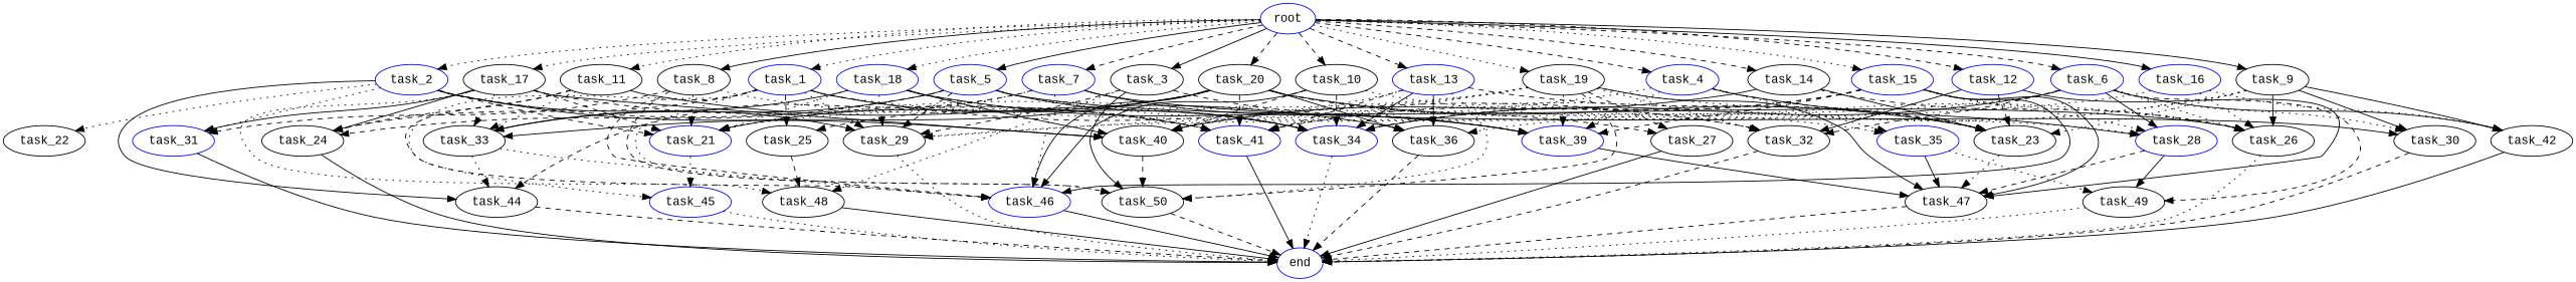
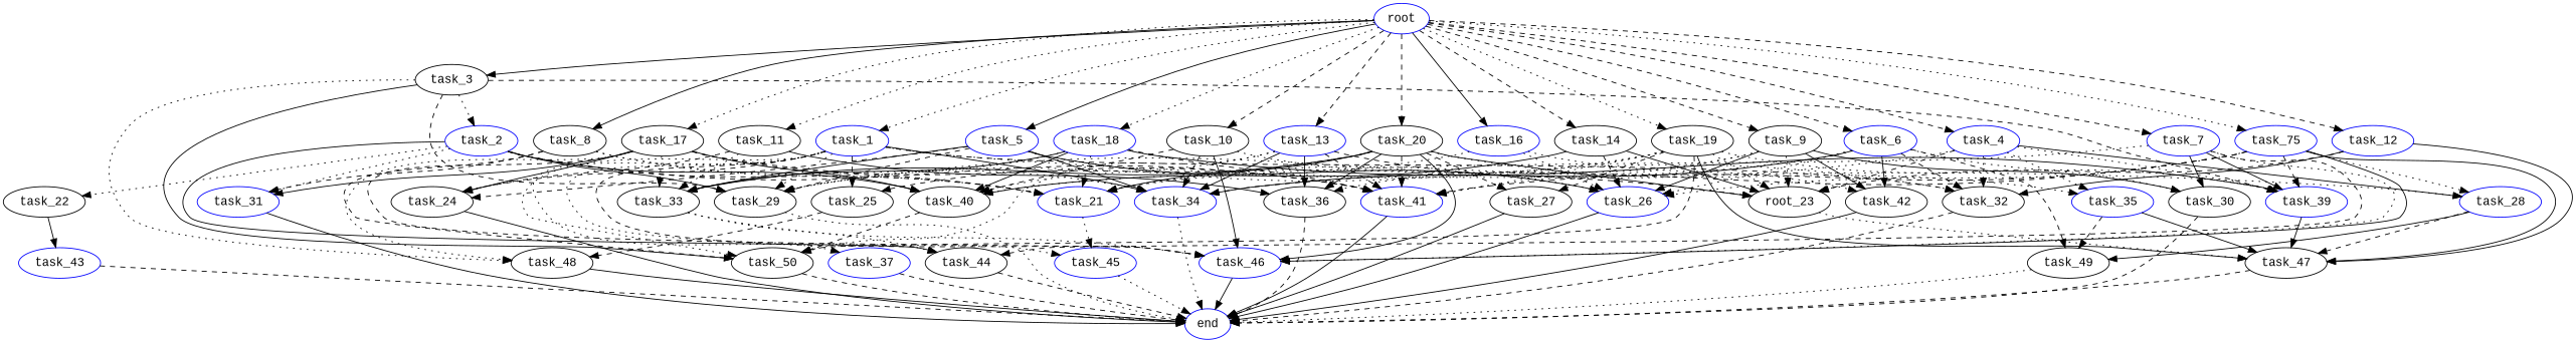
  digraph {
    fontname="Liberation Mono"
    node [color=black fontname="Liberation Mono"]
    edge [fontname="Liberation Mono" style=dotted]
    root [color=blue]
    task_1 [color=blue]
    task_2 [color=blue]
    task_3
    task_4 [color=blue]
    task_5 [color=blue]
    task_6 [color=blue]
    task_7 [color=blue]
    task_8
    task_9
    task_10
    task_11
    task_12 [color=blue]
    task_13 [color=blue]
    task_14
-   task_15 [color=blue]
+   task_15 [color=blue label=task_75]
    task_16 [color=blue]
    task_17
    task_18 [color=blue]
    task_19
    task_20
    task_24
    task_25
    task_28 [color=blue]
    task_29
    task_32
    task_34 [color=blue]
+   task_37 [color=blue]
    task_45 [color=blue]
    task_46 [color=blue]
    task_50
    task_21 [color=blue]
    task_22
    task_31 [color=blue]
    task_40
    task_41 [color=blue]
    task_44
    task_39 [color=blue]
    task_48
-   task_23
+   task_23 [label=root_23]
    task_35 [color=blue]
-   task_26
+   task_26 [color=blue]
    task_33
    task_30
    task_42
    task_49
    task_36
    task_47
    task_27
    end [color=blue]
+   task_43 [color=blue]
    root -> task_1
-   root -> task_2
+   task_3 -> task_2
    root -> task_3 [style=solid]
    root -> task_4 [style=dashed]
    root -> task_5 [style=solid]
    root -> task_6 [style=dashed]
    root -> task_7 [style=dashed]
    root -> task_8 [style=solid]
-   root -> task_9 [style=solid]
+   root -> task_9 [style=dashed]
    root -> task_10 [style=dashed]
    root -> task_11
    root -> task_12 [style=dashed]
    root -> task_13 [style=dashed]
    root -> task_14 [style=dashed]
    root -> task_15
    root -> task_16 [style=solid]
    root -> task_17
    root -> task_18
    root -> task_19
    root -> task_20 [style=dashed]
    task_1 -> task_24 [style=dashed]
    task_1 -> task_25 [style=dashed]
    task_1 -> task_28
    task_1 -> task_29
    task_1 -> task_32 [style=dashed]
    task_1 -> task_34 [style=solid]
+   task_1 -> task_37
    task_1 -> task_45
    task_1 -> task_46 [style=dashed]
    task_1 -> task_50
    task_2 -> task_29 [style=solid]
    task_2 -> task_21 [style=dashed]
    task_2 -> task_22
    task_2 -> task_31
    task_2 -> task_40 [style=solid]
    task_2 -> task_41 [style=dashed]
    task_2 -> task_44 [style=solid]
    task_3 -> task_29 [style=dashed]
    task_3 -> task_50 [style=solid]
    task_3 -> task_39 [style=dashed]
    task_3 -> task_48
    task_4 -> task_28 [style=solid]
    task_4 -> task_29
-   task_19 -> task_32
+   task_4 -> task_32
    task_4 -> task_39
    task_4 -> task_23 [style=dashed]
    task_4 -> task_35
    task_5 -> task_24 [style=dashed]
    task_5 -> task_29 [style=dashed]
    task_5 -> task_32
    task_5 -> task_34 [style=solid]
    task_5 -> task_26 [style=solid]
    task_5 -> task_33 [style=solid]
-   task_6 -> task_28 [style=solid]
    task_6 -> task_32 [style=dashed]
    task_6 -> task_34 [style=solid]
    task_6 -> task_21
    task_6 -> task_26
    task_6 -> task_30
    task_6 -> task_42 [style=solid]
    task_6 -> task_49 [style=dashed]
    task_7 -> task_46
    task_7 -> task_21
    task_7 -> task_44 [style=dashed]
    task_7 -> task_39 [style=solid]
    task_7 -> task_30 [style=solid]
    task_8 -> task_34
    task_8 -> task_50 [style=dashed]
    task_8 -> task_21
    task_8 -> task_31 [style=dashed]
    task_9 -> task_41
    task_9 -> task_23
    task_9 -> task_26 [style=solid]
    task_9 -> task_30 [style=solid]
    task_9 -> task_42 [style=solid]
    task_9 -> task_36
    task_10 -> task_34 [style=dashed]
    task_10 -> task_46 [style=solid]
    task_10 -> task_40 [style=dashed]
    task_10 -> task_26
    task_11 -> task_24 [style=dashed]
-   task_11 -> task_46 [style=dashed]
+   task_17 -> task_46 [style=dashed]
    task_11 -> task_33
    task_11 -> task_36 [style=solid]
    task_12 -> task_32 [style=solid]
    task_12 -> task_23 [style=dashed]
    task_12 -> task_47 [style=solid]
    task_13 -> task_34 [style=solid]
    task_13 -> task_50
    task_13 -> task_40
    task_13 -> task_41 [style=dashed]
    task_13 -> task_23 [style=dashed]
    task_13 -> task_36 [style=solid]
    task_14 -> task_40 [style=solid]
    task_14 -> task_23 [style=solid]
    task_14 -> task_26 [style=dashed]
    task_15 -> task_28
    task_15 -> task_34 [style=dashed]
    task_15 -> task_46 [style=solid]
    task_15 -> task_41 [style=dashed]
    task_15 -> task_39 [style=dashed]
    task_15 -> task_26
    task_15 -> task_47 [style=solid]
    task_16 -> task_29
    task_16 -> task_26
    task_16 -> task_42
    task_17 -> task_24 [style=solid]
    task_17 -> task_21 [style=dashed]
    task_17 -> task_31 [style=solid]
    task_17 -> task_40 [style=solid]
    task_17 -> task_41 [style=dashed]
    task_17 -> task_48
    task_17 -> task_33
    task_18 -> task_29
    task_18 -> task_21
    task_18 -> task_40 [style=solid]
    task_18 -> task_41 [style=dashed]
    task_18 -> task_39 [style=solid]
    task_18 -> task_33 [style=solid]
    task_19 -> task_50 [style=dashed]
    task_19 -> task_21
    task_19 -> task_40
    task_19 -> task_41
    task_19 -> task_39
    task_19 -> task_23
    task_19 -> task_47 [style=solid]
    task_19 -> task_27 [style=dashed]
    task_20 -> task_25 [style=dashed]
    task_20 -> task_46 [style=solid]
    task_20 -> task_21 [style=solid]
    task_20 -> task_41 [style=dashed]
    task_20 -> task_23 [style=solid]
    task_20 -> task_35
    task_20 -> task_33 [style=solid]
    task_20 -> task_36 [style=solid]
    task_20 -> task_27 [style=dashed]
    task_24 -> end [style=solid]
    task_25 -> task_48 [style=dashed]
    task_28 -> task_49 [style=solid]
    task_28 -> task_47 [style=dashed]
    task_29 -> end
    task_32 -> end [style=dashed]
    task_34 -> end
+   task_37 -> end [style=dashed]
    task_45 -> end
    task_46 -> end [style=solid]
    task_50 -> end [style=dashed]
    task_21 -> task_45
+   task_22 -> task_43 [style=solid]
    task_31 -> end [style=solid]
    task_40 -> task_50 [style=dashed]
    task_41 -> end [style=solid]
    task_44 -> end [style=dashed]
    task_39 -> task_47 [style=solid]
    task_48 -> end [style=solid]
    task_23 -> task_47
-   task_35 -> task_49
+   task_35 -> task_49 [style=dashed]
    task_35 -> task_47 [style=solid]
-   task_26 -> end
+   task_26 -> end [style=solid]
    task_33 -> task_46
    task_33 -> task_44
    task_30 -> end [style=dashed]
    task_42 -> end [style=solid]
    task_49 -> end
    task_36 -> end [style=dashed]
    task_47 -> end [style=dashed]
    task_27 -> end [style=solid]
+   task_43 -> end [style=dashed]
  }
